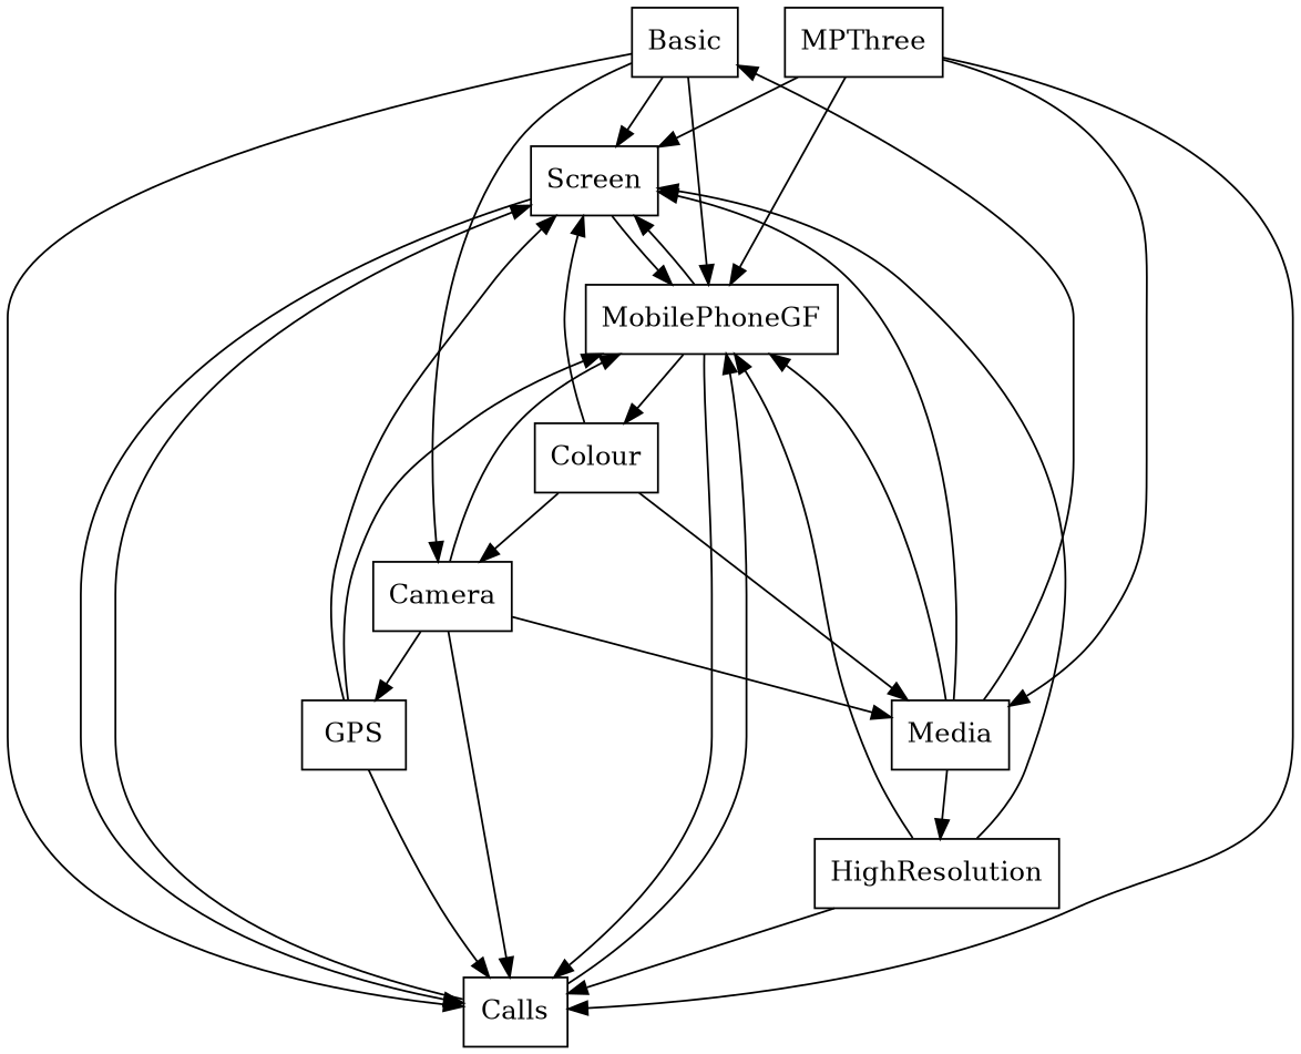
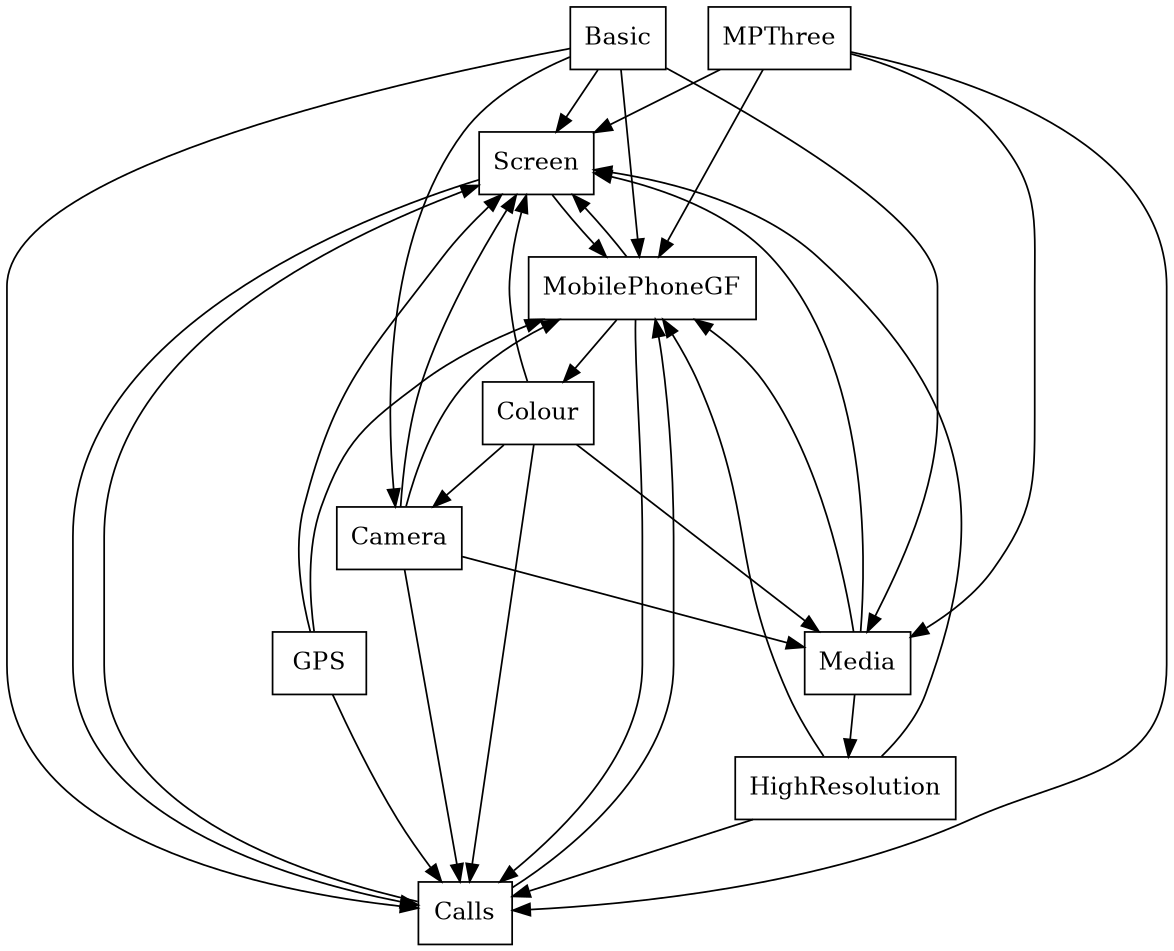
  digraph {
    rankdir=TB
    node [shape=box]
    edge [arrowhead=normal]
    n1 [label=Basic]
    n2 [label=Screen]
    n3 [label=Media]
    n4 [label=MobilePhoneGF]
    n5 [label=Camera]
    n6 [label=Calls]
    n7 [label=HighResolution]
    n8 [label=Colour]
    n9 [label=MPThree]
    n10 [label=GPS]
    n1 -> n2
-   n3 -> n1
+   n1 -> n3
    n1 -> n4
    n1 -> n5
    n1 -> n6
    n2 -> n4
    n2 -> n6
    n3 -> n2
    n3 -> n4
    n3 -> n7
    n4 -> n2
    n4 -> n6
    n4 -> n8
-   n5 -> n10
+   n5 -> n2
    n5 -> n3
    n5 -> n4
    n5 -> n6
    n6 -> n2
    n6 -> n4
    n7 -> n2
    n7 -> n4
    n7 -> n6
    n8 -> n2
    n8 -> n3
    n8 -> n5
+   n8 -> n6
    n9 -> n2
    n9 -> n3
    n9 -> n4
    n9 -> n6
    n10 -> n2
    n10 -> n4
    n10 -> n6
  }
